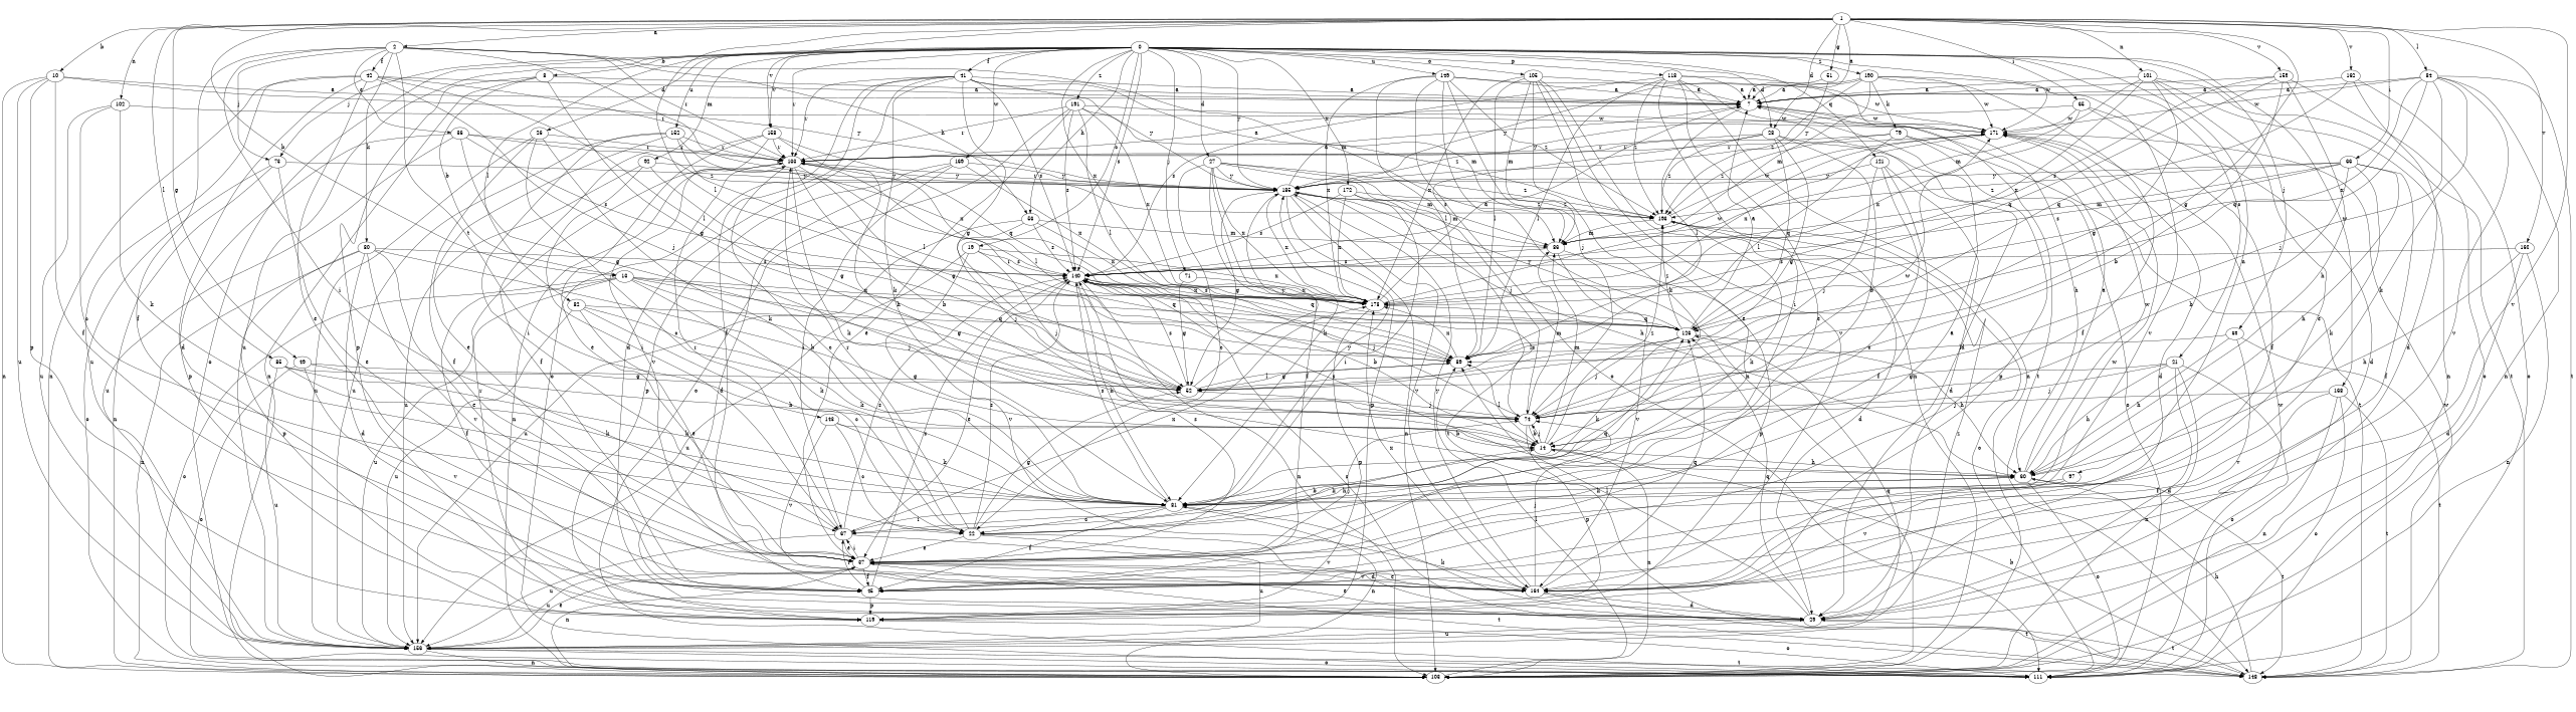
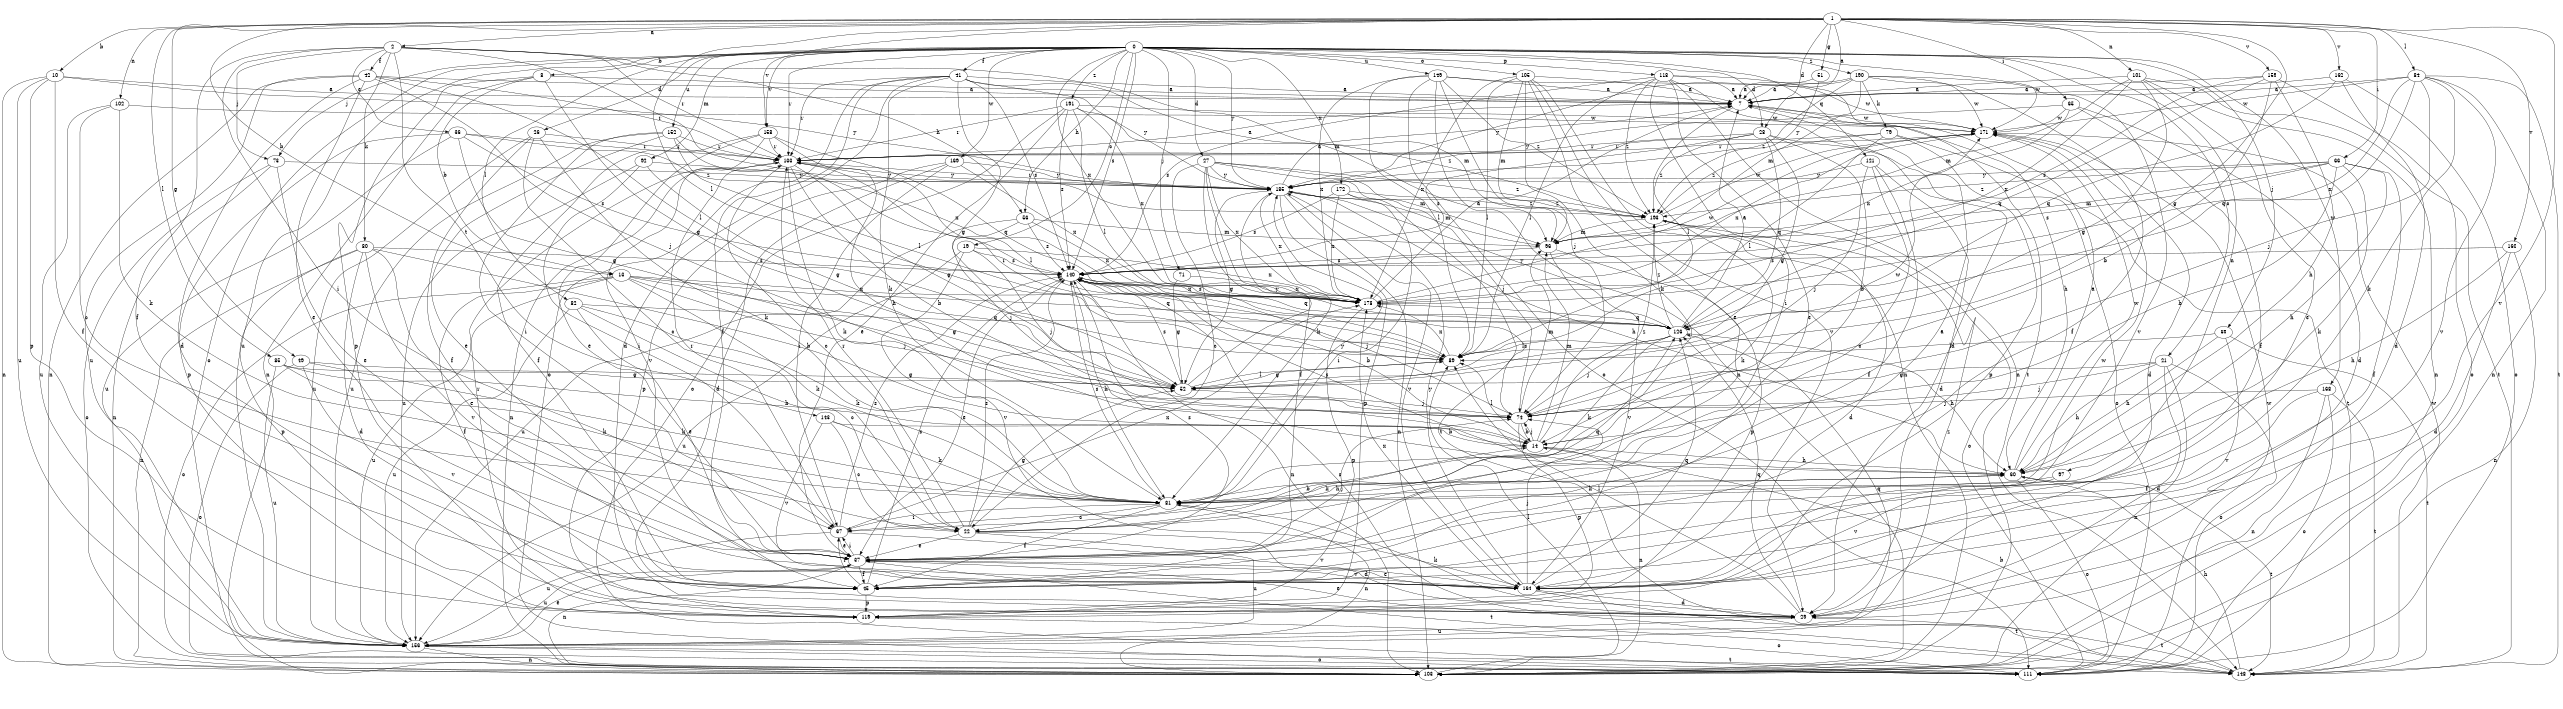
  strict digraph {
    0
    8
    19
    21
    26
    27
    28
    41
    56
    69
    71
    73
    82
    92
    97
    105
    111
    118
    121
    133
    140
    149
    152
    156
    158
    168
    169
    171
    172
    178
    185
    190
    191
    7
    13
    52
    103
    119
    164
    74
    60
    29
    45
    81
    22
-   96 [label=86]
+   96
    193
    126
    14
    89
    148
    37
    79
    67
    1
    2
    10
    49
    51
    65
    66
    84
    85
    101
    102
    159
    160
    162
    36
    42
    80
    143
    0 -> 8 [label=b]
    0 -> 19 [label=c]
    0 -> 21 [label=c]
    0 -> 26 [label=d]
    0 -> 27 [label=d]
    0 -> 28 [label=d]
    0 -> 41 [label=f]
    0 -> 56 [label=h]
    0 -> 69 [label=j]
    0 -> 71 [label=j]
    0 -> 73 [label=j]
    0 -> 82 [label=l]
    0 -> 92 [label=m]
    0 -> 97 [label=n]
    0 -> 105 [label=o]
    0 -> 111 [label=o]
    0 -> 118 [label=p]
    0 -> 121 [label=q]
    0 -> 133 [label=r]
    0 -> 140 [label=s]
    0 -> 149 [label=u]
    0 -> 152 [label=u]
    0 -> 156 [label=u]
    0 -> 158 [label=v]
    0 -> 168 [label=w]
    0 -> 169 [label=w]
    0 -> 171 [label=w]
    0 -> 172 [label=x]
    0 -> 178 [label=x]
    0 -> 185 [label=y]
    0 -> 190 [label=z]
    0 -> 191 [label=z]
    8 -> 7 [label=a]
    8 -> 13 [label=b]
    8 -> 52 [label=g]
    8 -> 103 [label=n]
    8 -> 119 [label=p]
    19 -> 140 [label=s]
    19 -> 156 [label=u]
    19 -> 178 [label=x]
    19 -> 164 [label=v]
    19 -> 74 [label=j]
    21 -> 111 [label=o]
    21 -> 52 [label=g]
    21 -> 103 [label=n]
    21 -> 74 [label=j]
    21 -> 60 [label=h]
    21 -> 29 [label=d]
    26 -> 133 [label=r]
    26 -> 156 [label=u]
    26 -> 45 [label=f]
    26 -> 81 [label=k]
    26 -> 22 [label=c]
    27 -> 178 [label=x]
    27 -> 185 [label=y]
    27 -> 74 [label=j]
    27 -> 45 [label=f]
    27 -> 81 [label=k]
    27 -> 22 [label=c]
    27 -> 96 [label=m]
    27 -> 193 [label=z]
    28 -> 133 [label=r]
    28 -> 140 [label=s]
    28 -> 52 [label=g]
    28 -> 119 [label=p]
    28 -> 193 [label=z]
    28 -> 126 [label=q]
    28 -> 14 [label=b]
    41 -> 111 [label=o]
    41 -> 133 [label=r]
    41 -> 140 [label=s]
    41 -> 185 [label=y]
    41 -> 7 [label=a]
    41 -> 52 [label=g]
    41 -> 29 [label=d]
    41 -> 45 [label=f]
    41 -> 81 [label=k]
    41 -> 96 [label=m]
    56 -> 140 [label=s]
    56 -> 156 [label=u]
    56 -> 178 [label=x]
    56 -> 74 [label=j]
    56 -> 96 [label=m]
    69 -> 164 [label=v]
    69 -> 60 [label=h]
    69 -> 89 [label=l]
    69 -> 148 [label=t]
    71 -> 178 [label=x]
    71 -> 52 [label=g]
    73 -> 111 [label=o]
    73 -> 185 [label=y]
    73 -> 103 [label=n]
    73 -> 37 [label=e]
    82 -> 156 [label=u]
    82 -> 81 [label=k]
    82 -> 22 [label=c]
    82 -> 126 [label=q]
    82 -> 37 [label=e]
    92 -> 156 [label=u]
    92 -> 185 [label=y]
    92 -> 52 [label=g]
    92 -> 67 [label=i]
    97 -> 164 [label=v]
    97 -> 81 [label=k]
    105 -> 178 [label=x]
    105 -> 7 [label=a]
    105 -> 103 [label=n]
    105 -> 164 [label=v]
    105 -> 81 [label=k]
    105 -> 96 [label=m]
    105 -> 89 [label=l]
    105 -> 37 [label=e]
    111 -> 171 [label=w]
    118 -> 140 [label=s]
    118 -> 7 [label=a]
    118 -> 103 [label=n]
    118 -> 29 [label=d]
    118 -> 193 [label=z]
    118 -> 89 [label=l]
    118 -> 148 [label=t]
    118 -> 37 [label=e]
    118 -> 67 [label=i]
    121 -> 185 [label=y]
    121 -> 74 [label=j]
    121 -> 29 [label=d]
    121 -> 45 [label=f]
    121 -> 22 [label=c]
    133 -> 185 [label=y]
    133 -> 7 [label=a]
    133 -> 52 [label=g]
    133 -> 103 [label=n]
    133 -> 81 [label=k]
    133 -> 22 [label=c]
    133 -> 14 [label=b]
    133 -> 89 [label=l]
    140 -> 178 [label=x]
    140 -> 103 [label=n]
    140 -> 74 [label=j]
    140 -> 81 [label=k]
    140 -> 126 [label=q]
    140 -> 14 [label=b]
    140 -> 37 [label=e]
    149 -> 111 [label=o]
    149 -> 171 [label=w]
    149 -> 178 [label=x]
    149 -> 7 [label=a]
    149 -> 103 [label=n]
    149 -> 74 [label=j]
    149 -> 193 [label=z]
    149 -> 89 [label=l]
    152 -> 133 [label=r]
    152 -> 156 [label=u]
    152 -> 178 [label=x]
    152 -> 89 [label=l]
    152 -> 37 [label=e]
    152 -> 67 [label=i]
    156 -> 111 [label=o]
    156 -> 103 [label=n]
    156 -> 193 [label=z]
    156 -> 126 [label=q]
    156 -> 148 [label=t]
    156 -> 37 [label=e]
    158 -> 133 [label=r]
    158 -> 164 [label=v]
    158 -> 60 [label=h]
    158 -> 45 [label=f]
    158 -> 126 [label=q]
    158 -> 37 [label=e]
    168 -> 111 [label=o]
    168 -> 103 [label=n]
    168 -> 74 [label=j]
    168 -> 45 [label=f]
    168 -> 148 [label=t]
    169 -> 178 [label=x]
    169 -> 185 [label=y]
    169 -> 119 [label=p]
    169 -> 29 [label=d]
    169 -> 67 [label=i]
    171 -> 133 [label=r]
    171 -> 178 [label=x]
    171 -> 29 [label=d]
    172 -> 140 [label=s]
    172 -> 178 [label=x]
    172 -> 193 [label=z]
    172 -> 148 [label=t]
    172 -> 67 [label=i]
    178 -> 140 [label=s]
    178 -> 171 [label=w]
    178 -> 7 [label=a]
    178 -> 119 [label=p]
    178 -> 126 [label=q]
    185 -> 133 [label=r]
    185 -> 178 [label=x]
    185 -> 7 [label=a]
    185 -> 52 [label=g]
    185 -> 103 [label=n]
    185 -> 119 [label=p]
    185 -> 164 [label=v]
    185 -> 60 [label=h]
    185 -> 96 [label=m]
    185 -> 193 [label=z]
    190 -> 171 [label=w]
    190 -> 185 [label=y]
    190 -> 7 [label=a]
    190 -> 164 [label=v]
    190 -> 45 [label=f]
    190 -> 96 [label=m]
    190 -> 193 [label=z]
    190 -> 79 [label=k]
    191 -> 111 [label=o]
    191 -> 133 [label=r]
    191 -> 140 [label=s]
    191 -> 171 [label=w]
    191 -> 178 [label=x]
    191 -> 193 [label=z]
    191 -> 89 [label=l]
    191 -> 37 [label=e]
    7 -> 171 [label=w]
    7 -> 60 [label=h]
    7 -> 89 [label=l]
    13 -> 111 [label=o]
    13 -> 156 [label=u]
    13 -> 178 [label=x]
    13 -> 52 [label=g]
    13 -> 74 [label=j]
    13 -> 45 [label=f]
    13 -> 81 [label=k]
    13 -> 126 [label=q]
    52 -> 140 [label=s]
    52 -> 185 [label=y]
    52 -> 74 [label=j]
    52 -> 89 [label=l]
    103 -> 89 [label=l]
    119 -> 111 [label=o]
    119 -> 133 [label=r]
    164 -> 171 [label=w]
    164 -> 178 [label=x]
    164 -> 185 [label=y]
    164 -> 74 [label=j]
    164 -> 29 [label=d]
    164 -> 126 [label=q]
    164 -> 148 [label=t]
    164 -> 37 [label=e]
    74 -> 140 [label=s]
    74 -> 171 [label=w]
    74 -> 119 [label=p]
    74 -> 96 [label=m]
    74 -> 14 [label=b]
    60 -> 111 [label=o]
    60 -> 140 [label=s]
    60 -> 171 [label=w]
    60 -> 7 [label=a]
    60 -> 81 [label=k]
    60 -> 148 [label=t]
    29 -> 156 [label=u]
    29 -> 81 [label=k]
    29 -> 126 [label=q]
    29 -> 89 [label=l]
    29 -> 148 [label=t]
    29 -> 37 [label=e]
    45 -> 140 [label=s]
    45 -> 119 [label=p]
    45 -> 67 [label=i]
    81 -> 140 [label=s]
    81 -> 185 [label=y]
    81 -> 103 [label=n]
    81 -> 60 [label=h]
    81 -> 45 [label=f]
    81 -> 22 [label=c]
    81 -> 67 [label=i]
    22 -> 133 [label=r]
    22 -> 140 [label=s]
    22 -> 156 [label=u]
    22 -> 52 [label=g]
    22 -> 29 [label=d]
    22 -> 126 [label=q]
    22 -> 14 [label=b]
    22 -> 37 [label=e]
    96 -> 140 [label=s]
    96 -> 119 [label=p]
    96 -> 164 [label=v]
    193 -> 111 [label=o]
    193 -> 171 [label=w]
    193 -> 29 [label=d]
    193 -> 81 [label=k]
    193 -> 96 [label=m]
    126 -> 185 [label=y]
    126 -> 7 [label=a]
    126 -> 74 [label=j]
    126 -> 60 [label=h]
    126 -> 81 [label=k]
    126 -> 193 [label=z]
    126 -> 89 [label=l]
    14 -> 103 [label=n]
    14 -> 74 [label=j]
    14 -> 60 [label=h]
    14 -> 96 [label=m]
    14 -> 193 [label=z]
    14 -> 89 [label=l]
    89 -> 133 [label=r]
    89 -> 178 [label=x]
    89 -> 52 [label=g]
    148 -> 140 [label=s]
    148 -> 171 [label=w]
    148 -> 60 [label=h]
    148 -> 14 [label=b]
    37 -> 140 [label=s]
    37 -> 156 [label=u]
    37 -> 7 [label=a]
    37 -> 103 [label=n]
    37 -> 164 [label=v]
    37 -> 74 [label=j]
    37 -> 45 [label=f]
    37 -> 148 [label=t]
    37 -> 67 [label=i]
    79 -> 111 [label=o]
    79 -> 133 [label=r]
    79 -> 193 [label=z]
    79 -> 89 [label=l]
    79 -> 148 [label=t]
    67 -> 133 [label=r]
    67 -> 140 [label=s]
    67 -> 156 [label=u]
    67 -> 178 [label=x]
    67 -> 164 [label=v]
    67 -> 37 [label=e]
    1 -> 28 [label=d]
    1 -> 158 [label=v]
    1 -> 7 [label=a]
    1 -> 13 [label=b]
    1 -> 52 [label=g]
    1 -> 164 [label=v]
    1 -> 89 [label=l]
    1 -> 2 [label=a]
    1 -> 10 [label=b]
    1 -> 49 [label=g]
    1 -> 51 [label=g]
    1 -> 65 [label=i]
    1 -> 66 [label=i]
    1 -> 84 [label=l]
    1 -> 85 [label=l]
    1 -> 101 [label=n]
    1 -> 102 [label=n]
    1 -> 159 [label=v]
    1 -> 160 [label=v]
    1 -> 162 [label=v]
    2 -> 56 [label=h]
    2 -> 73 [label=j]
    2 -> 133 [label=r]
    2 -> 140 [label=s]
    2 -> 45 [label=f]
    2 -> 96 [label=m]
    2 -> 67 [label=i]
    2 -> 36 [label=e]
    2 -> 42 [label=f]
    2 -> 80 [label=k]
    2 -> 143 [label=t]
    10 -> 156 [label=u]
    10 -> 185 [label=y]
    10 -> 7 [label=a]
    10 -> 103 [label=n]
    10 -> 119 [label=p]
    10 -> 45 [label=f]
    49 -> 111 [label=o]
    49 -> 52 [label=g]
    49 -> 164 [label=v]
    49 -> 81 [label=k]
    51 -> 185 [label=y]
    51 -> 7 [label=a]
    65 -> 171 [label=w]
    65 -> 178 [label=x]
    65 -> 185 [label=y]
    65 -> 29 [label=d]
    65 -> 45 [label=f]
    66 -> 140 [label=s]
    66 -> 185 [label=y]
    66 -> 60 [label=h]
    66 -> 45 [label=f]
    66 -> 81 [label=k]
    66 -> 96 [label=m]
    66 -> 193 [label=z]
    66 -> 14 [label=b]
    84 -> 171 [label=w]
    84 -> 178 [label=x]
    84 -> 7 [label=a]
    84 -> 103 [label=n]
    84 -> 164 [label=v]
    84 -> 74 [label=j]
    84 -> 81 [label=k]
    84 -> 126 [label=q]
    84 -> 148 [label=t]
    85 -> 156 [label=u]
    85 -> 52 [label=g]
    85 -> 81 [label=k]
    85 -> 14 [label=b]
    101 -> 178 [label=x]
    101 -> 7 [label=a]
    101 -> 52 [label=g]
    101 -> 103 [label=n]
    101 -> 96 [label=m]
    101 -> 148 [label=t]
    101 -> 37 [label=e]
    102 -> 156 [label=u]
    102 -> 171 [label=w]
    102 -> 81 [label=k]
    102 -> 22 [label=c]
    159 -> 111 [label=o]
    159 -> 140 [label=s]
    159 -> 7 [label=a]
    159 -> 60 [label=h]
    159 -> 126 [label=q]
    159 -> 14 [label=b]
    160 -> 140 [label=s]
    160 -> 103 [label=n]
    160 -> 60 [label=h]
    160 -> 29 [label=d]
    162 -> 111 [label=o]
    162 -> 7 [label=a]
    162 -> 29 [label=d]
    162 -> 126 [label=q]
    36 -> 133 [label=r]
    36 -> 140 [label=s]
    36 -> 156 [label=u]
    36 -> 52 [label=g]
    36 -> 119 [label=p]
    36 -> 193 [label=z]
    42 -> 133 [label=r]
    42 -> 156 [label=u]
    42 -> 7 [label=a]
    42 -> 103 [label=n]
    42 -> 74 [label=j]
    42 -> 29 [label=d]
    42 -> 89 [label=l]
    42 -> 37 [label=e]
    80 -> 140 [label=s]
    80 -> 103 [label=n]
    80 -> 119 [label=p]
    80 -> 164 [label=v]
    80 -> 29 [label=d]
    80 -> 14 [label=b]
    80 -> 37 [label=e]
    143 -> 164 [label=v]
    143 -> 81 [label=k]
    143 -> 22 [label=c]
    143 -> 14 [label=b]
  }
